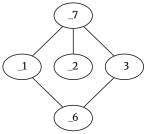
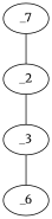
  graph {
    fontname=Merriweather
    node [fontname=Merriweather]
    edge [fontname=Merriweather]
    n1 [label=_7 x=0.510166 y=3.02551]
-   _1 [x=1.67151 y=0.321014]
    _2 [x=2.6314 y=2.52553]
    n4 [label=_6 x=1.33822 y=1.62468]
    _3 [x=1.78127 y=-0.014112]
-   n1 -- _1
    n1 -- _2
-   _1 -- n4
-   n1 -- _3
+   _2 -- _3
    _3 -- n4
  }
